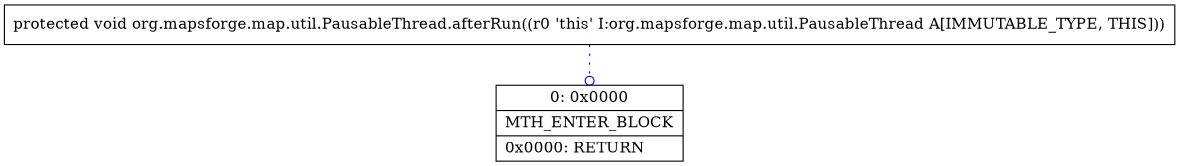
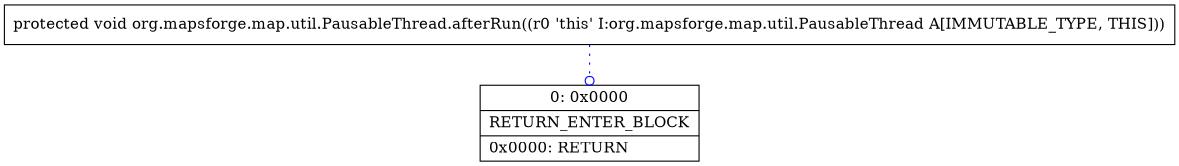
  digraph {
    node [shape=record]
-   n1 [label="{0\:\ 0x0000|MTH_ENTER_BLOCK\l|0x0000: RETURN   \l}"]
+   n1 [label="{0\:\ 0x0000|RETURN_ENTER_BLOCK\l|0x0000: RETURN   \l}"]
    n2 [label="{protected void org.mapsforge.map.util.PausableThread.afterRun((r0 'this' I:org.mapsforge.map.util.PausableThread A[IMMUTABLE_TYPE, THIS])) }"]
    n2 -> n1 [color=blue style=dotted arrowhead=odot]
  }
